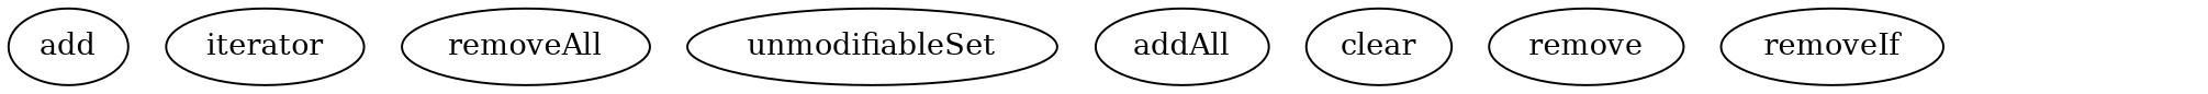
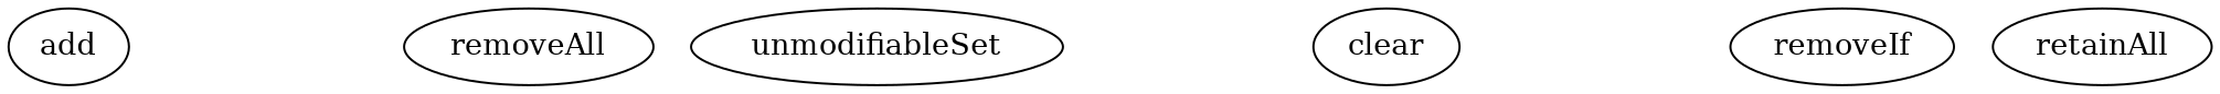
  digraph {
    add
-   iterator
    removeAll
    unmodifiableSet
-   addAll
    clear
-   remove
    removeIf
+   retainAll
  }
